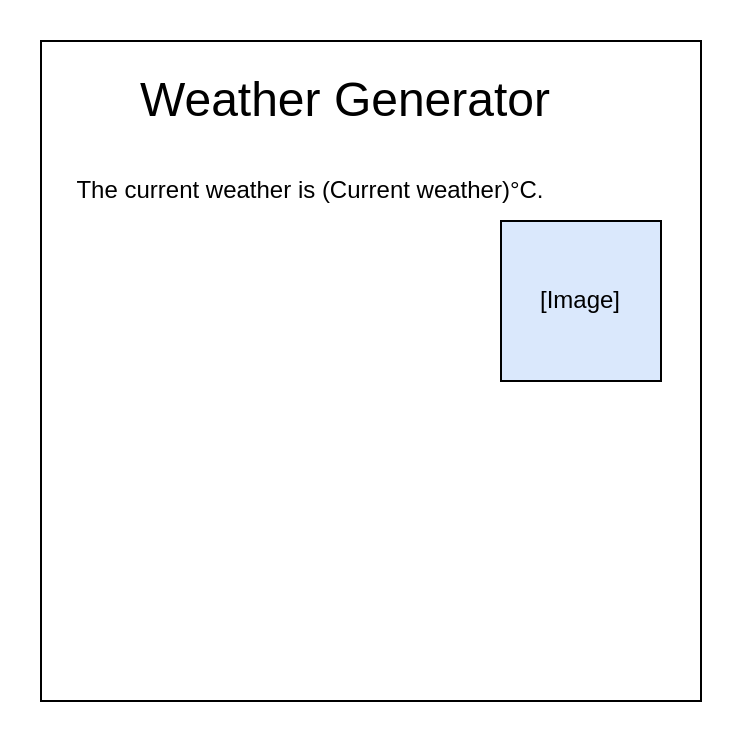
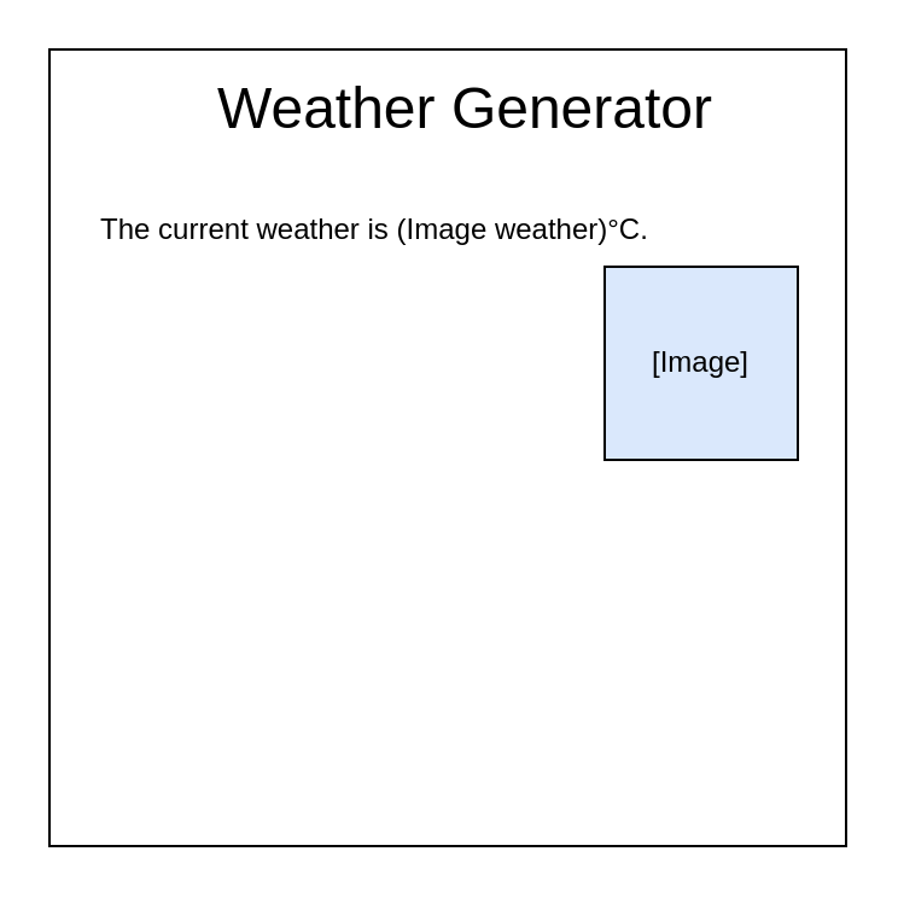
  <mxCell id="0" />
  <mxCell id="1" parent="0" />
  <mxCell id="2" value="" style="whiteSpace=wrap;html=1;aspect=fixed;" vertex="1" parent="1"><mxGeometry x="20" y="20" width="330" height="330" as="geometry" /></mxCell>
- <mxCell id="3" value="&lt;font style=&quot;font-size: 24px&quot;&gt;Weather Generator&lt;/font&gt;" style="text;html=1;strokeColor=none;fillColor=none;align=center;verticalAlign=middle;whiteSpace=wrap;rounded=0;" vertex="1" parent="1"><mxGeometry x="65" y="35" width="215" height="30" as="geometry" /></mxCell>
- <mxCell id="4" value="The current weather is (Current weather)°C." style="text;html=1;strokeColor=none;fillColor=none;align=center;verticalAlign=middle;whiteSpace=wrap;rounded=0;" vertex="1" parent="1"><mxGeometry x="20" y="80" width="270" height="30" as="geometry" /></mxCell>
+ <mxCell id="3" value="&lt;font style=&quot;font-size: 24px&quot;&gt;Weather Generator&lt;/font&gt;" style="text;html=1;strokeColor=none;fillColor=none;align=center;verticalAlign=middle;whiteSpace=wrap;rounded=0;" vertex="1" parent="1"><mxGeometry x="85" y="30" width="215" height="30" as="geometry" /></mxCell>
+ <mxCell id="4" value="The current weather is (Image weather)°C." style="text;html=1;strokeColor=none;fillColor=none;align=center;verticalAlign=middle;whiteSpace=wrap;rounded=0;" vertex="1" parent="1"><mxGeometry x="20" y="80" width="270" height="30" as="geometry" /></mxCell>
  <mxCell id="5" value="[Image]" style="whiteSpace=wrap;html=1;aspect=fixed;fillColor=#dae8fc;" vertex="1" parent="1"><mxGeometry x="250" y="110" width="80" height="80" as="geometry" /></mxCell>
